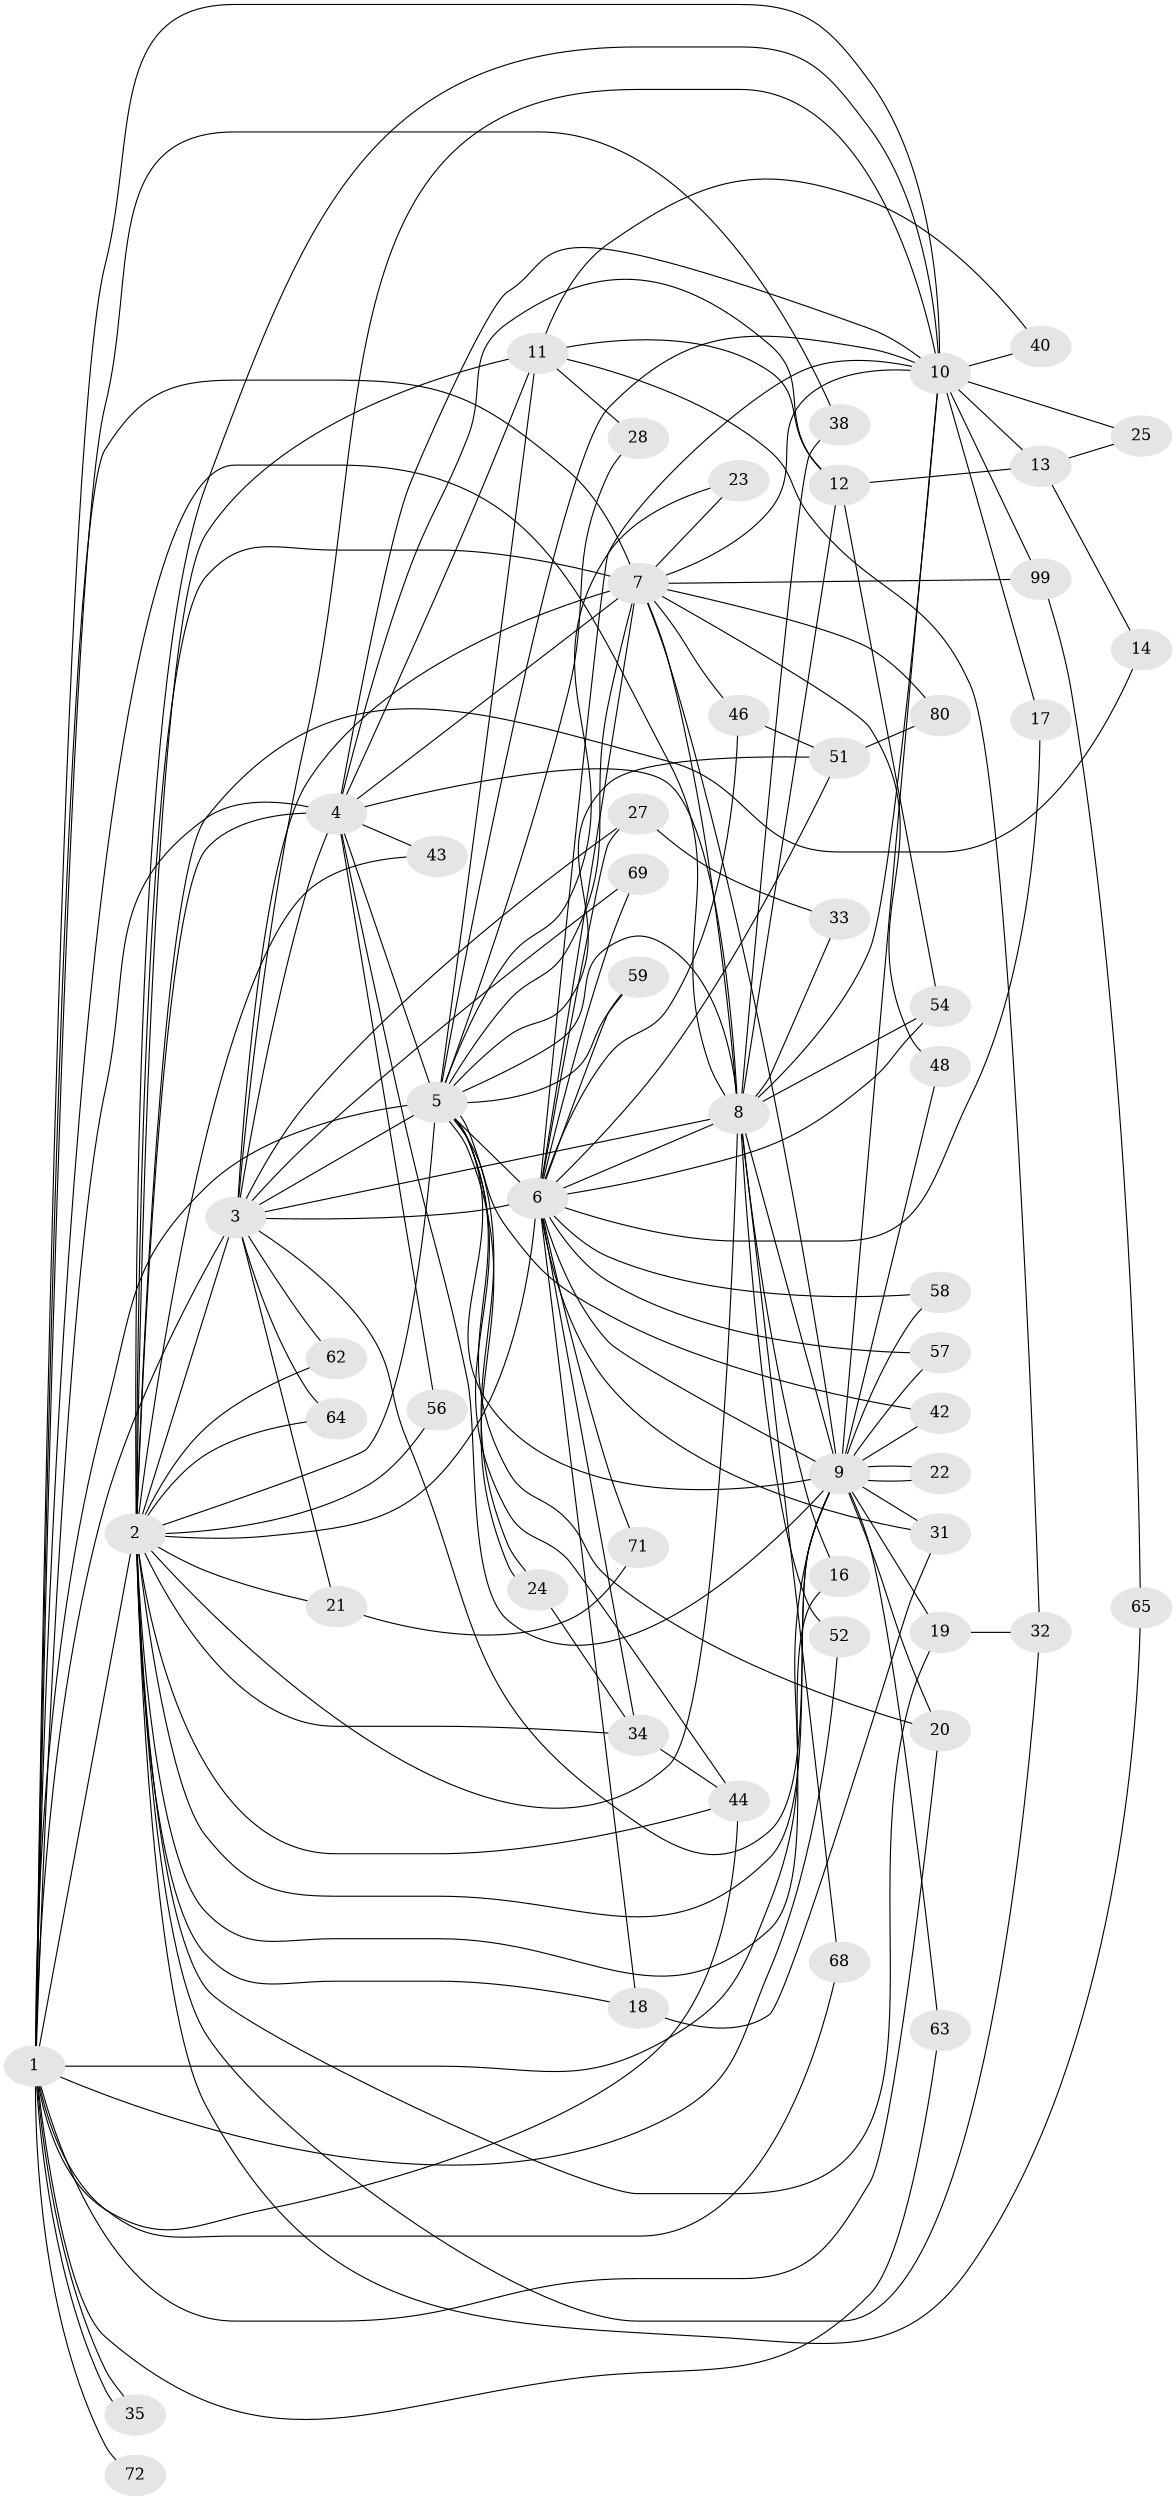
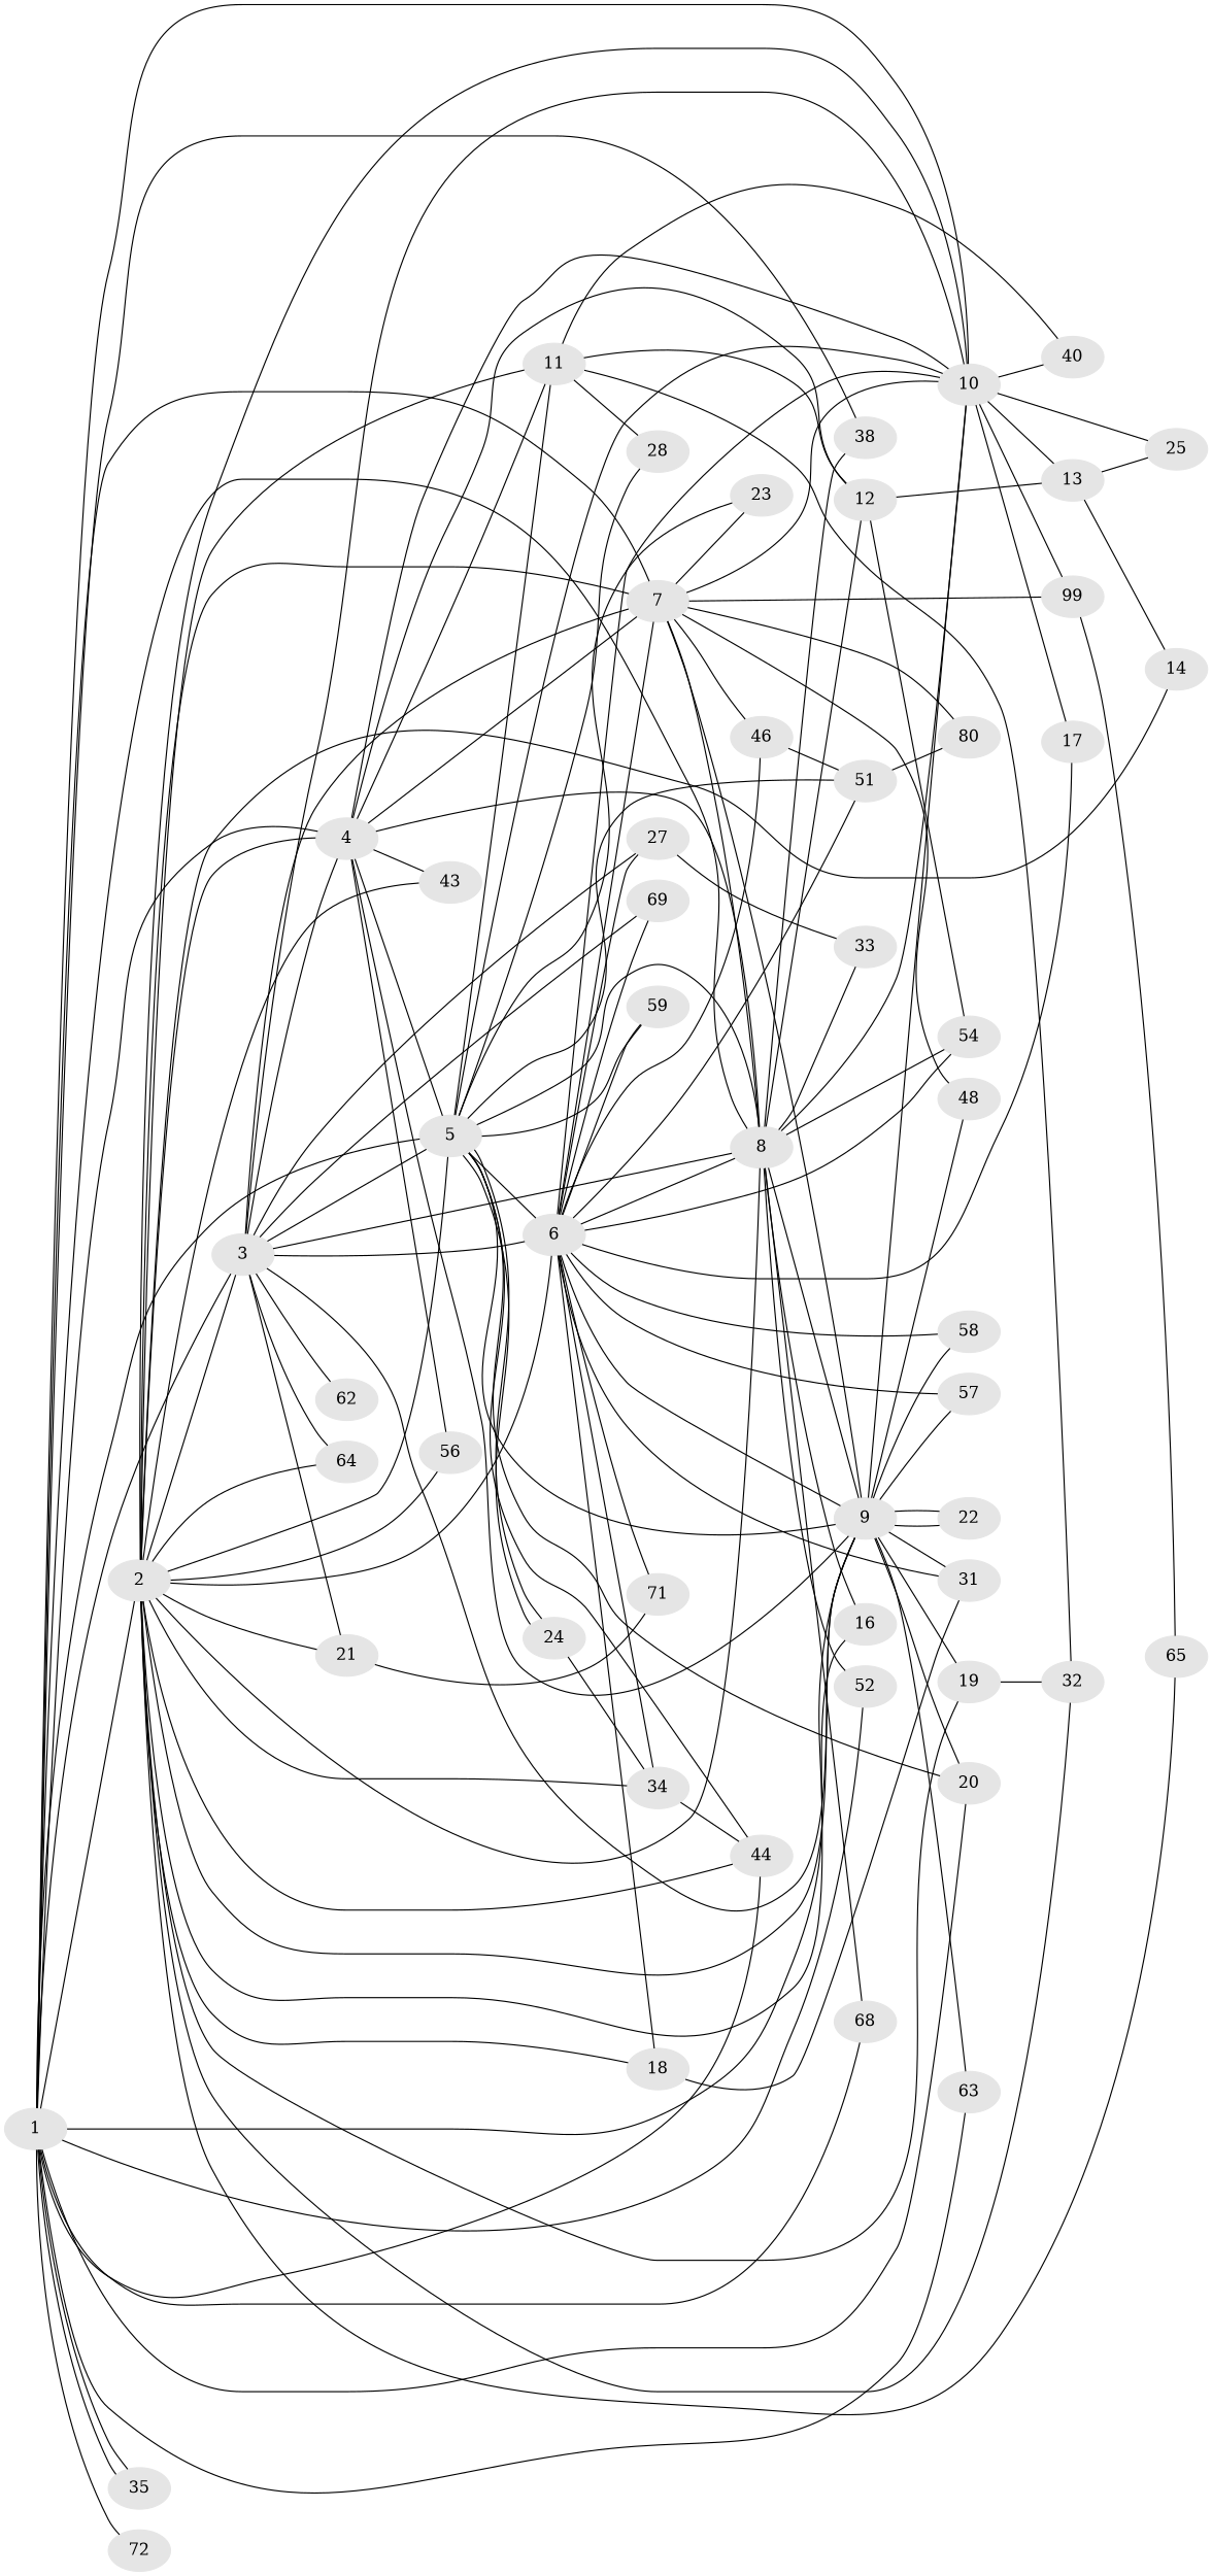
  graph {
    rankdir=LR
    node [color=gray90 style=filled]
    1 [super="+55"]
    2 [super="+39"]
    3 [super="+30"]
    4 [super="+36"]
    5 [super="+66"]
    7 [super="+15"]
    8 [super="+37"]
    9 [super="+45"]
    10 [super="+41"]
    20 [super="+53"]
    35
    38
    44 [super="+49"]
    52
    63
    68
    72
    6 [super="+47"]
    11 [super="+26"]
    14
    16
    18
    19 [super="+61"]
    21
    32
    34
    43
    56
    62
    64
    65
    27
    69
    12 [super="+73"]
    23
    24
    28
-   42
    51 [super="+58"]
    59
    17
    31 [super="+70"]
    46
    n44 [label=58]
    54 [super="+74"]
    57
    71
    n48 [label=99]
    48 [super="+67"]
    n50 [label=80]
    33
    22
    13
    25
    40
    1 -- 2
    1 -- 3
    1 -- 4
    1 -- 5
    1 -- 7
    1 -- 8 [weight=2]
    1 -- 9
    1 -- 10
    1 -- 20
    1 -- 35
    1 -- 35
    1 -- 38
    1 -- 44
    1 -- 52
    1 -- 63
    1 -- 68
    1 -- 72 [weight=2]
    2 -- 3 [weight=2]
    2 -- 4
    2 -- 5
    2 -- 7 [weight=2]
    2 -- 8
    2 -- 9 [weight=2]
    2 -- 10
    2 -- 44
    2 -- 6
    2 -- 11
    2 -- 14
    2 -- 16
    2 -- 18
    2 -- 19
    2 -- 21
    2 -- 32
    2 -- 34
    2 -- 43
    2 -- 56
-   2 -- 62
    2 -- 64
    2 -- 65
    3 -- 4
    3 -- 5
    3 -- 7
    3 -- 8 [weight=2]
    3 -- 9
    3 -- 10
    3 -- 6
    3 -- 21
    3 -- 62
    3 -- 64
    3 -- 27
    3 -- 69
    4 -- 5
    4 -- 7
    4 -- 8
    4 -- 9 [weight=2]
    4 -- 10
    4 -- 11
    4 -- 43
    4 -- 56
    4 -- 12
-   5 -- 7
    5 -- 8
    5 -- 9
    5 -- 10
    5 -- 20
    5 -- 44
    5 -- 6
    5 -- 11
    5 -- 23
    5 -- 24
    5 -- 24
    5 -- 28
-   5 -- 42
    5 -- 51
    5 -- 59
    7 -- 8
    7 -- 9
    7 -- 10 [weight=2]
    7 -- 23
    7 -- 46
    7 -- n48
    7 -- 48 [weight=2]
    7 -- n50
    8 -- 9
    8 -- 10
    8 -- 38
    8 -- 52
    8 -- 68
    8 -- 16
    8 -- 12
    8 -- 54
    8 -- 33
    9 -- 10
    9 -- 20
    9 -- 63
    9 -- 19
-   9 -- 42
    9 -- 31
    9 -- n44
    9 -- 57
    9 -- 48
    9 -- 22
    9 -- 22
    10 -- 17
    10 -- n48
    10 -- 13
    10 -- 25
    10 -- 40
    6 -- 7 [weight=2]
    6 -- 8
    6 -- 9
    6 -- 10
    6 -- 18
    6 -- 34
    6 -- 27
    6 -- 69
    6 -- 51
    6 -- 59
    6 -- 17
    6 -- 31
    6 -- 46
    6 -- n44
    6 -- 54
    6 -- 57
    6 -- 71
    11 -- 32
    11 -- 12
    11 -- 28
    11 -- 40
    18 -- 31
    19 -- 32
    21 -- 71
    34 -- 44
    27 -- 33
    12 -- 54
    12 -- 13
    24 -- 34
    51 -- n50
    46 -- 51
    n48 -- 65
    13 -- 14
    13 -- 25
  }
